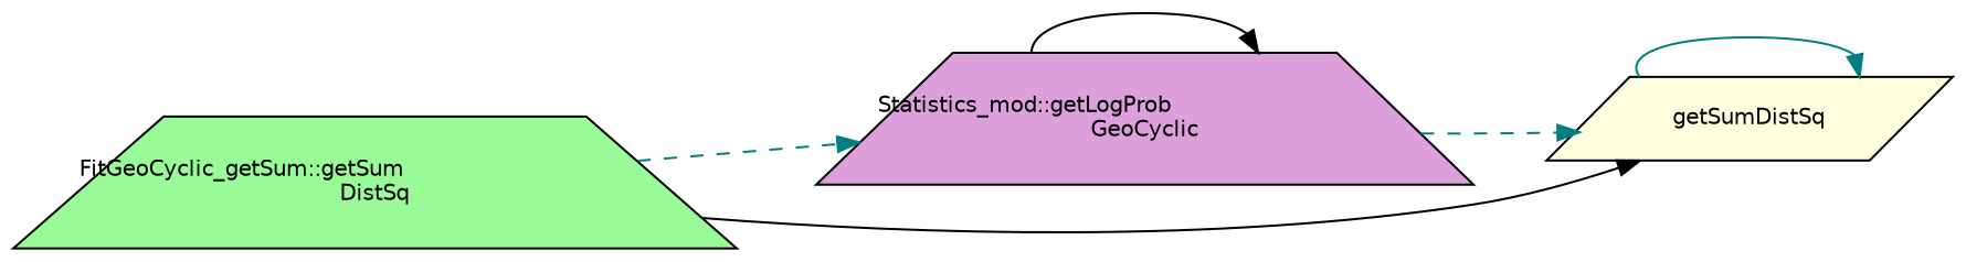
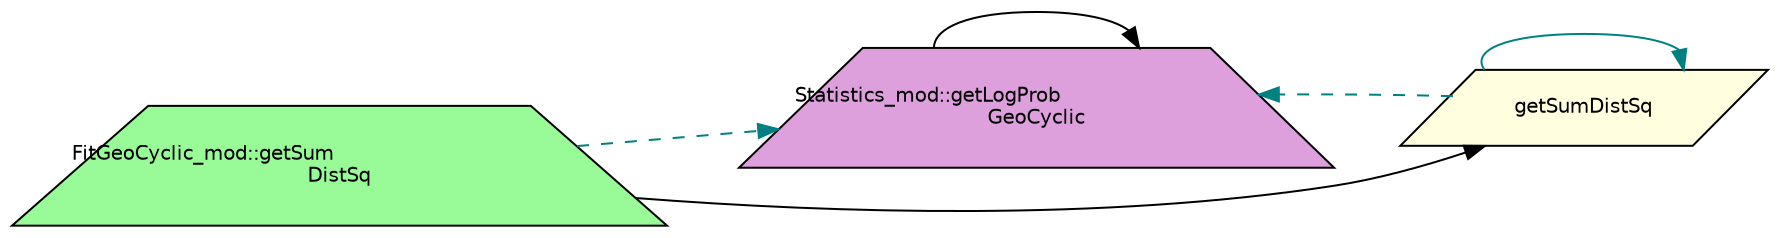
  digraph {
    rankdir=LR
    node [color=black fontname=Helvetica fontsize=10 shape=trapezium style=filled]
    edge [color=teal fontname=Helvetica fontsize=10 labelfontname=Helvetica labelfontsize=10 style=solid]
-   n1 [fillcolor=palegreen fontcolor=black height=0.2 label="FitGeoCyclic_getSum::getSum\lDistSq" width=0.4]
+   n1 [fillcolor=palegreen fontcolor=black height=0.2 label="FitGeoCyclic_mod::getSum\lDistSq" width=0.4]
    n2 [fillcolor=plum height=0.2 label="Statistics_mod::getLogProb\lGeoCyclic" width=0.4]
    n3 [fillcolor=lightyellow height=0.2 label=getSumDistSq shape=parallelogram width=0.4]
    n1 -> n2 [style=dashed]
    n1 -> n3 [color=black]
    n2 -> n2 [color=black]
-   n2 -> n3 [style=dashed]
+   n3 -> n2 [style=dashed]
    n3 -> n3
  }
